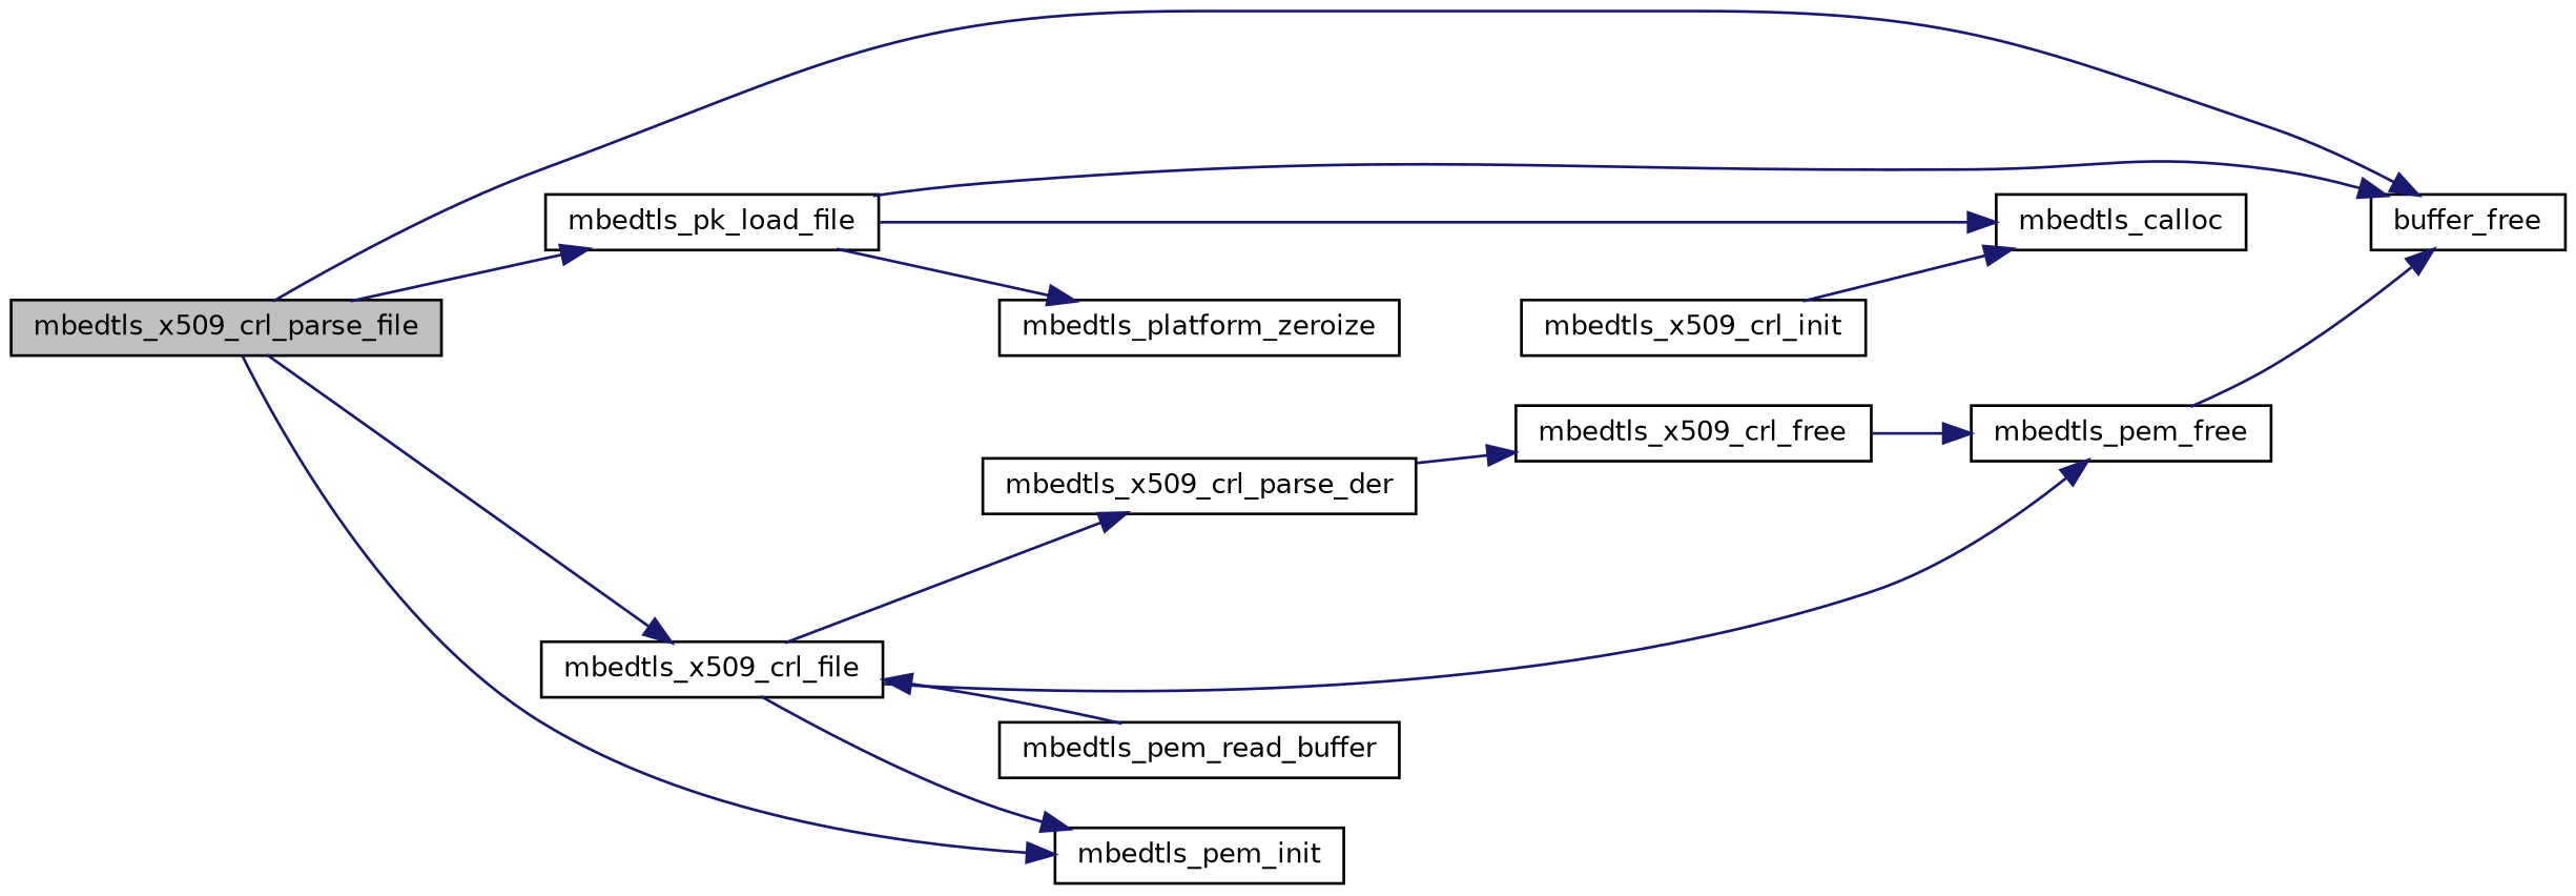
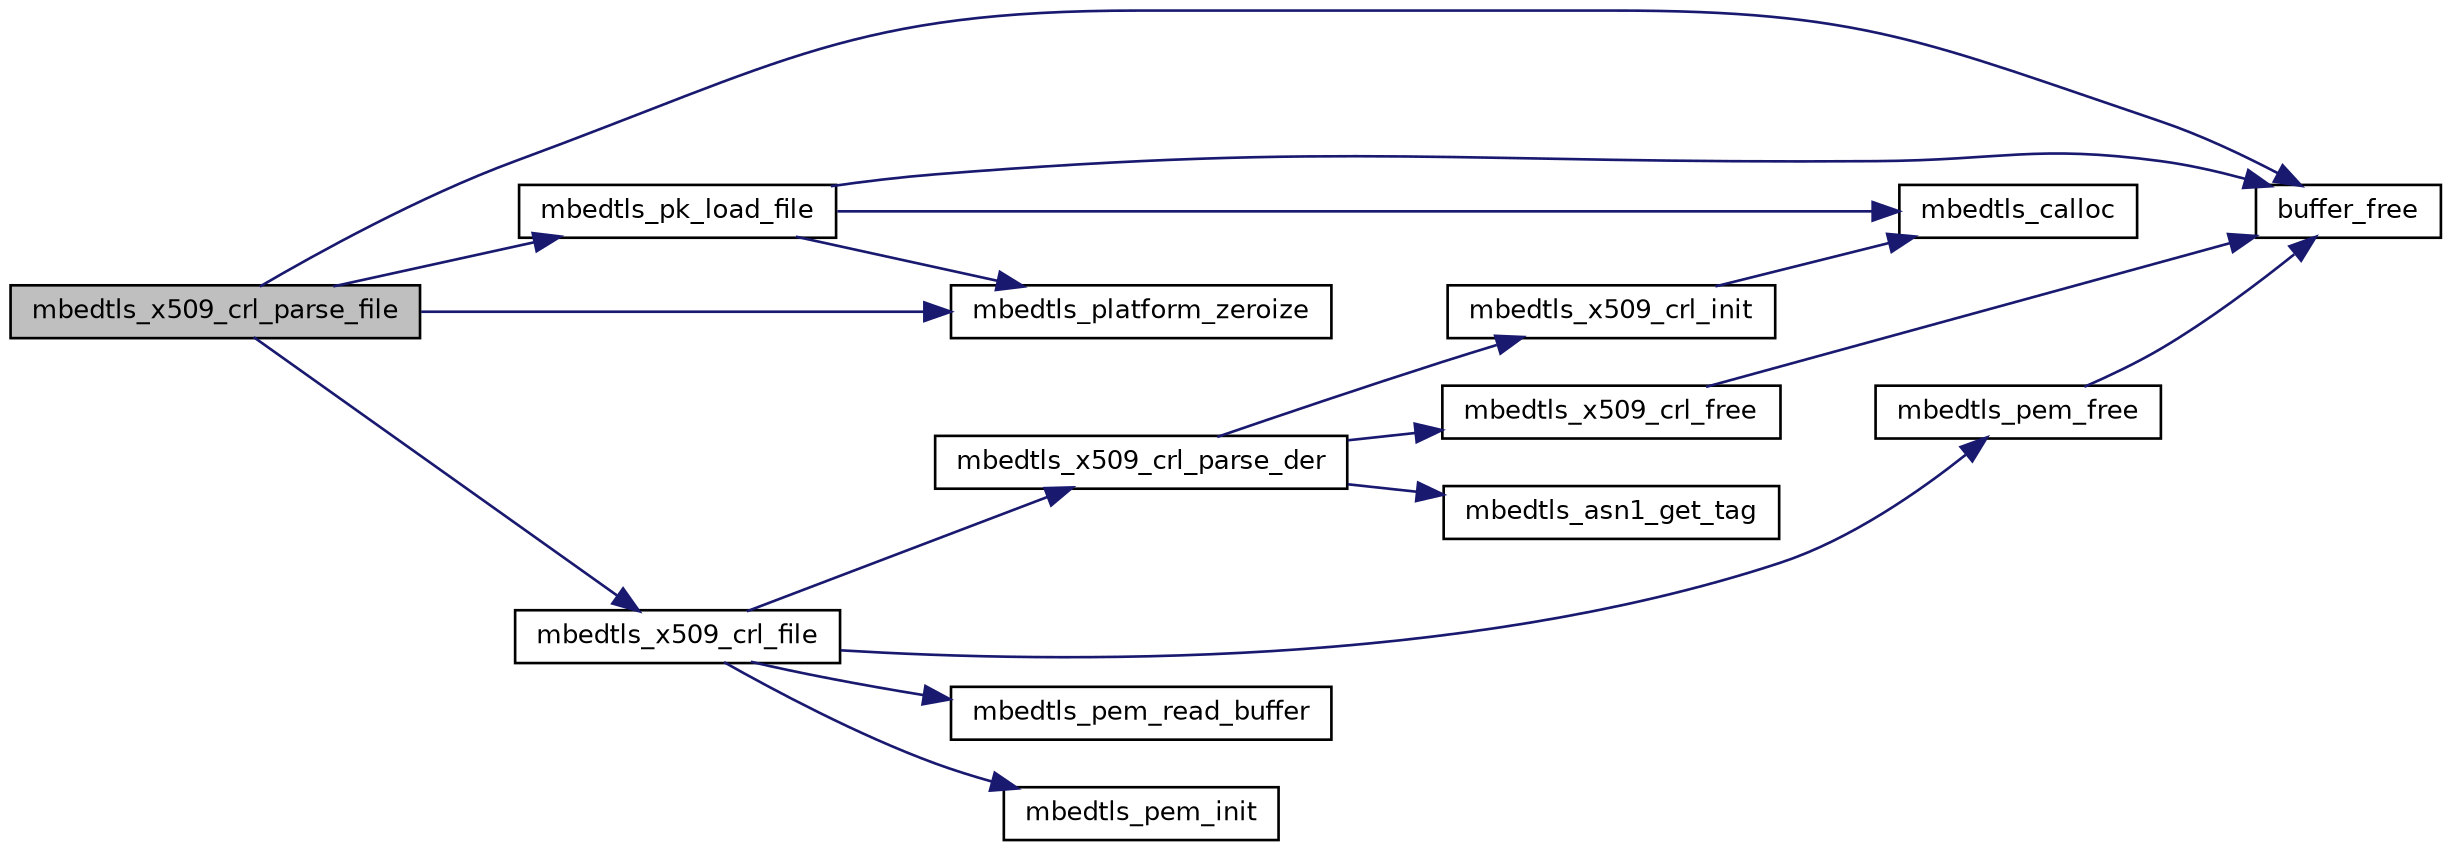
  digraph {
    rankdir=LR
    node [color=black fillcolor=white fontname=Helvetica fontsize=10 shape=record style=filled]
    edge [color=midnightblue fontname=Helvetica fontsize=10 labelfontname=Helvetica labelfontsize=10 style=solid]
    n1 [fillcolor=grey75 fontcolor=black height=0.2 label=mbedtls_x509_crl_parse_file width=0.4]
    n2 [height=0.2 label=buffer_free width=0.4]
    n3 [height=0.2 label=mbedtls_pk_load_file width=0.4]
    n4 [height=0.2 label=mbedtls_platform_zeroize width=0.4]
    n5 [height=0.2 label=mbedtls_x509_crl_file width=0.4]
    n6 [height=0.2 label=mbedtls_calloc width=0.4]
    n7 [height=0.2 label=mbedtls_pem_free width=0.4]
    n8 [height=0.2 label=mbedtls_pem_init width=0.4]
    n9 [height=0.2 label=mbedtls_pem_read_buffer width=0.4]
    n10 [height=0.2 label=mbedtls_x509_crl_parse_der width=0.4]
+   n11 [height=0.2 label=mbedtls_asn1_get_tag width=0.4]
    n12 [height=0.2 label=mbedtls_x509_crl_free width=0.4]
    n13 [height=0.2 label=mbedtls_x509_crl_init width=0.4]
    n1 -> n2
    n1 -> n3
-   n1 -> n8
+   n1 -> n4
    n1 -> n5
    n3 -> n2
    n3 -> n4
    n3 -> n6
    n5 -> n7
    n5 -> n8
-   n9 -> n5
+   n5 -> n9
    n5 -> n10
    n7 -> n2
+   n10 -> n11
    n10 -> n12
-   n12 -> n7
+   n10 -> n13
+   n12 -> n2
    n13 -> n6
  }
